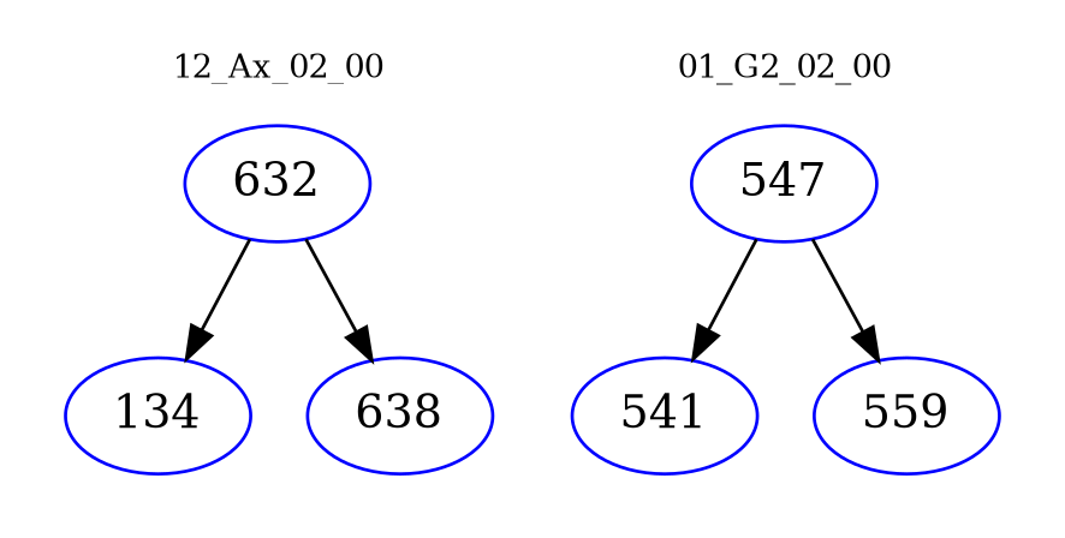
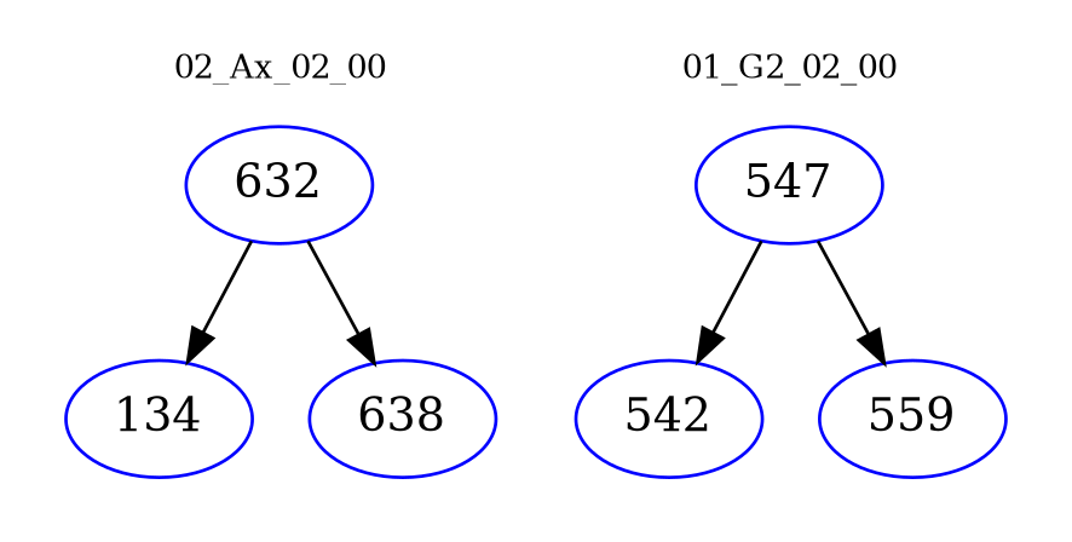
  digraph {
    node [color=blue]
    edge [color=black]
    n1 [label=632]
    n2 [label=134]
    n3 [label=638]
    n4 [label=547]
-   n5 [label=541]
+   n5 [label=542]
    n6 [label=559]
    subgraph cluster_1 {
      color=white
      fontsize=10
-     label="12_Ax_02_00"
+     label="02_Ax_02_00"
      n1
      n2
      n3
    }
    subgraph cluster_2 {
      color=white
      fontsize=10
      label="01_G2_02_00"
      n4
      n5
      n6
    }
    n1 -> n2
    n1 -> n3
    n4 -> n5
    n4 -> n6
  }
